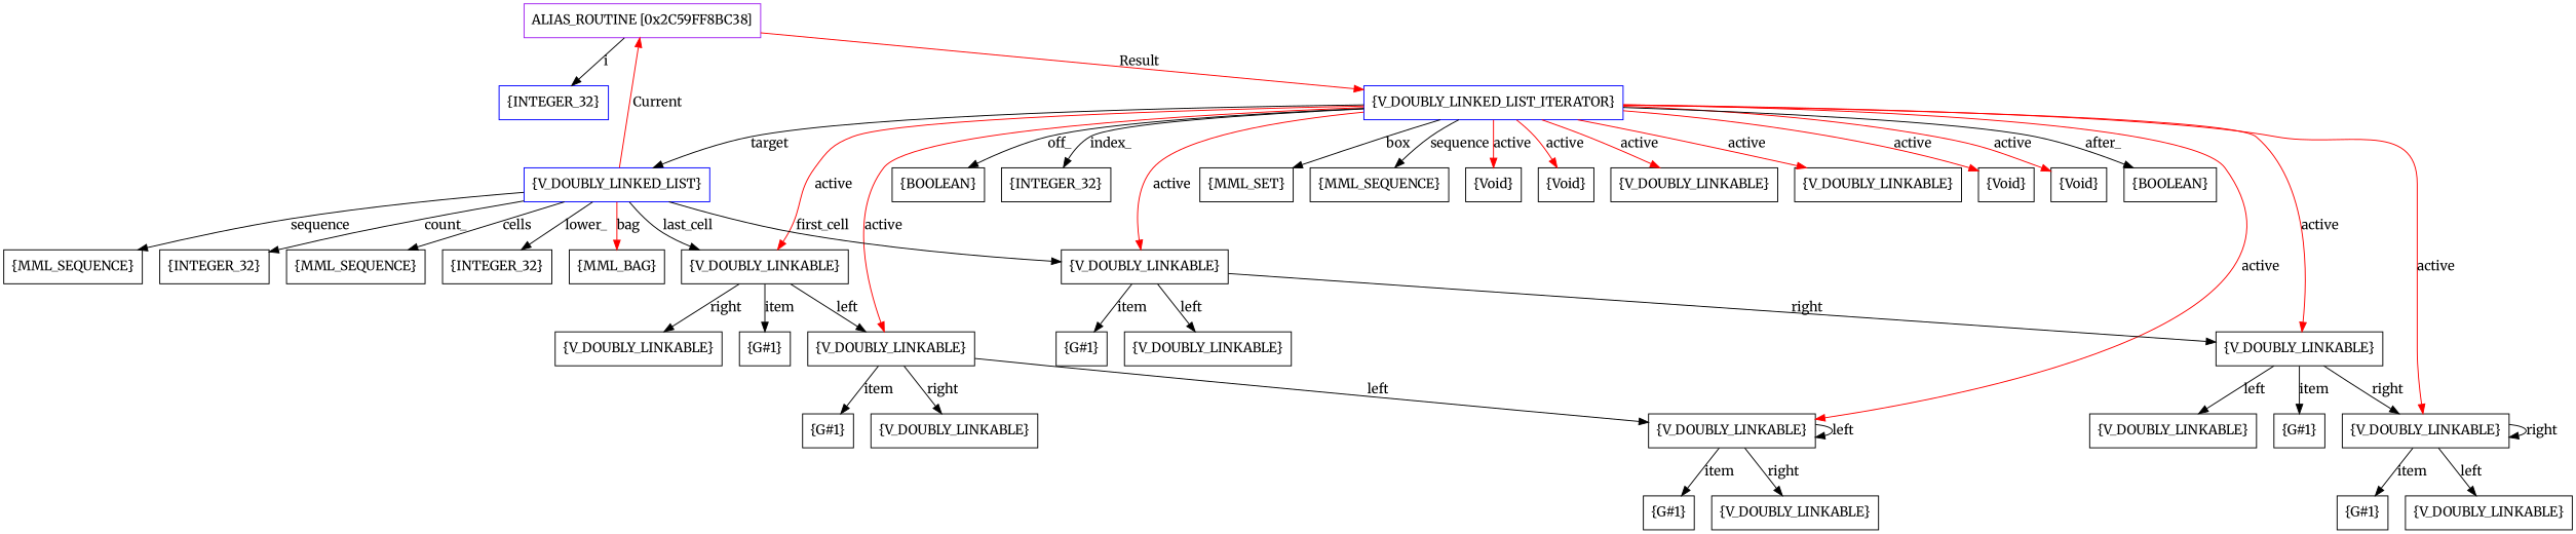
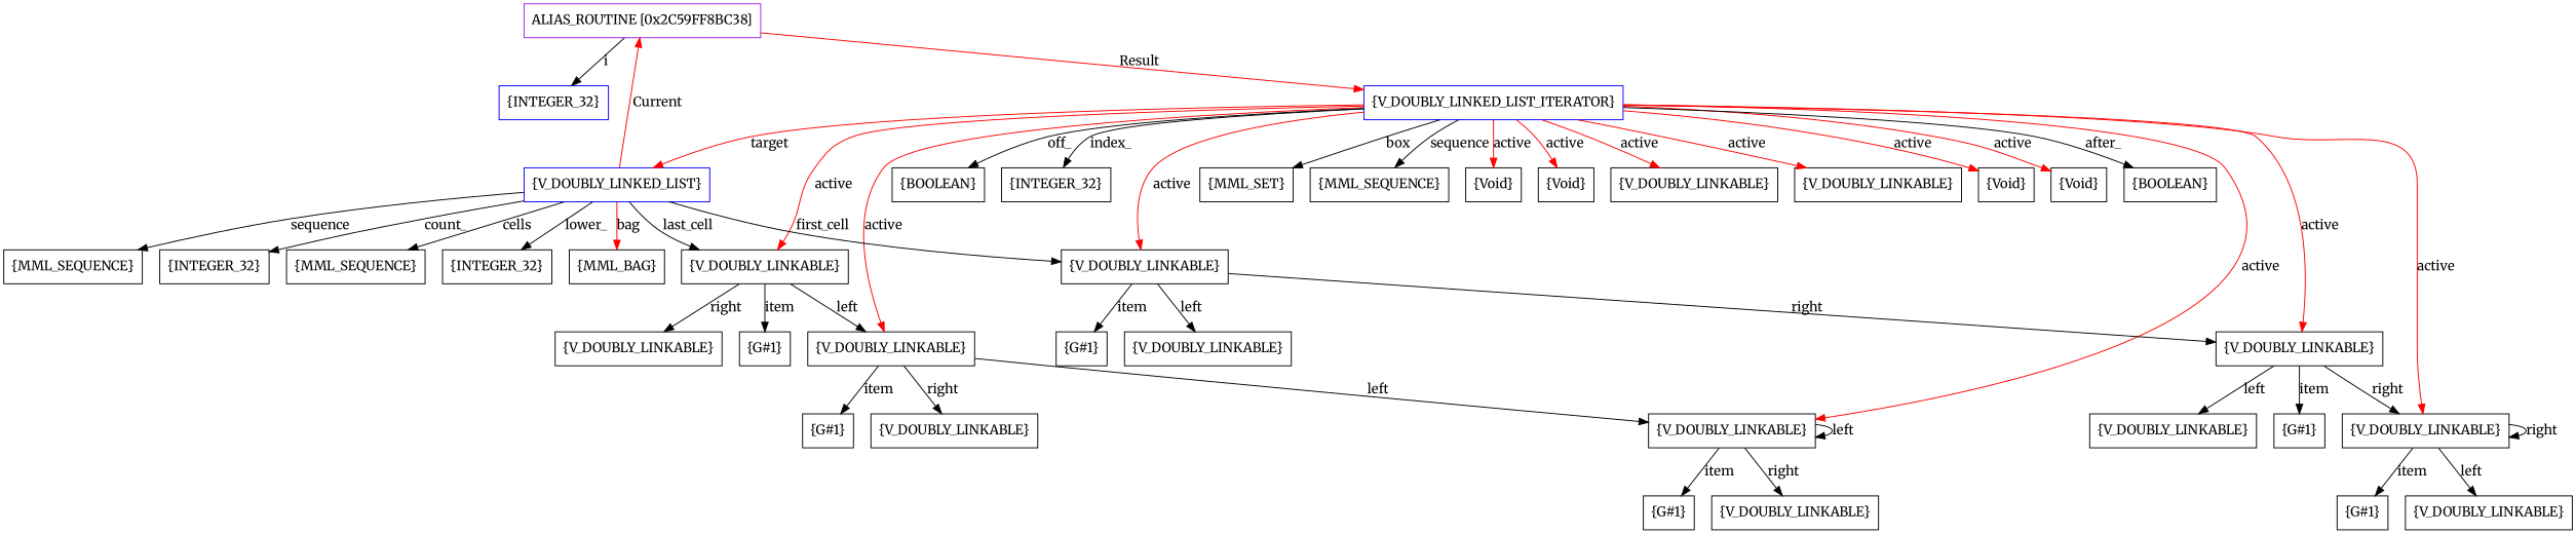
  digraph {
    fontname=Merriweather
    node [fontname=Merriweather shape=box]
    edge [fontname=Merriweather]
    n1 [color=purple label=<ALIAS_ROUTINE [0x2C59FF8BC38]>]
    n2 [color=blue label=<{INTEGER_32}>]
    n3 [color=blue label=<{V_DOUBLY_LINKED_LIST_ITERATOR}>]
    n4 [color=blue label=<{V_DOUBLY_LINKED_LIST}>]
    n5 [label=<{INTEGER_32}>]
    n6 [label=<{MML_BAG}>]
    n7 [label=<{MML_SEQUENCE}>]
    n8 [label=<{INTEGER_32}>]
    n9 [label=<{V_DOUBLY_LINKABLE}>]
    n10 [label=<{V_DOUBLY_LINKABLE}>]
    n11 [label=<{MML_SEQUENCE}>]
    n12 [label=<{V_DOUBLY_LINKABLE}>]
    n13 [label=<{V_DOUBLY_LINKABLE}>]
    n14 [label=<{V_DOUBLY_LINKABLE}>]
    n15 [label=<{V_DOUBLY_LINKABLE}>]
    n16 [label=<{BOOLEAN}>]
    n17 [label=<{INTEGER_32}>]
    n18 [label=<{MML_SET}>]
    n19 [label=<{MML_SEQUENCE}>]
    n20 [label=<{Void}>]
    n21 [label=<{Void}>]
    n22 [label=<{V_DOUBLY_LINKABLE}>]
    n23 [label=<{V_DOUBLY_LINKABLE}>]
    n24 [label=<{Void}>]
    n25 [label=<{Void}>]
    n26 [label=<{BOOLEAN}>]
    n27 [label=<{G#1}>]
    n28 [label=<{V_DOUBLY_LINKABLE}>]
    n29 [label=<{G#1}>]
    n30 [label=<{V_DOUBLY_LINKABLE}>]
    n31 [label=<{G#1}>]
    n32 [label=<{V_DOUBLY_LINKABLE}>]
    n33 [label=<{G#1}>]
    n34 [label=<{V_DOUBLY_LINKABLE}>]
    n35 [label=<{G#1}>]
    n36 [label=<{V_DOUBLY_LINKABLE}>]
    n37 [label=<{G#1}>]
    n38 [label=<{V_DOUBLY_LINKABLE}>]
    n1 -> n2 [label=<i>]
    n1 -> n3 [color=red label=<Result>]
-   n3 -> n4 [color=black label=<target>]
+   n3 -> n4 [color=red label=<target>]
    n3 -> n9 [color=red label=<active>]
    n3 -> n10 [color=red label=<active>]
    n3 -> n12 [color=red label=<active>]
    n3 -> n13 [color=red label=<active>]
    n3 -> n14 [color=red label=<active>]
    n3 -> n15 [color=red label=<active>]
    n3 -> n16 [label=<off_>]
    n3 -> n17 [label=<index_>]
    n3 -> n18 [label=box]
    n3 -> n19 [label=<sequence>]
    n3 -> n20 [color=red label=<active>]
    n3 -> n21 [color=red label=<active>]
    n3 -> n22 [color=red label=<active>]
    n3 -> n23 [color=red label=<active>]
    n3 -> n24 [color=red label=<active>]
    n3 -> n25 [color=red label=<active>]
    n3 -> n26 [label=<after_>]
    n4 -> n1 [color=red label=<Current>]
    n4 -> n5 [label=<lower_>]
    n4 -> n6 [color=red label=<bag>]
    n4 -> n7 [label=<sequence>]
    n4 -> n8 [label=<count_>]
    n4 -> n9 [label=<first_cell>]
    n4 -> n10 [label=<last_cell>]
    n4 -> n11 [label=<cells>]
    n9 -> n12 [label=<right>]
    n9 -> n27 [label=<item>]
    n9 -> n28 [label=<left>]
    n10 -> n14 [label=<left>]
    n10 -> n29 [label=<item>]
    n10 -> n30 [label=<right>]
    n12 -> n13 [label=<right>]
    n12 -> n31 [label=<item>]
    n12 -> n32 [label=<left>]
    n13 -> n13 [label=<right>]
    n13 -> n33 [label=<item>]
    n13 -> n34 [label=<left>]
    n14 -> n15 [label=<left>]
    n14 -> n35 [label=<item>]
    n14 -> n36 [label=<right>]
    n15 -> n15 [label=<left>]
    n15 -> n37 [label=<item>]
    n15 -> n38 [label=<right>]
  }
